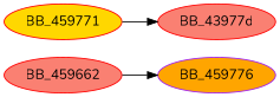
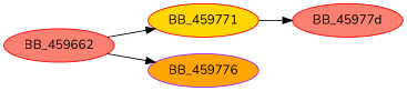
  digraph {
    fontname=Nunito
    rankdir=LR
    node [color=red fillcolor=salmon fontname=Nunito style=filled]
    edge [fontname=Nunito]
    n1 [label=BB_459662]
    BB_459771 [fillcolor=gold]
    BB_459776 [color=purple fillcolor=orange]
-   BB_45977d [label=BB_43977d]
+   BB_45977d
+   n1 -> BB_459771
    n1 -> BB_459776
    BB_459771 -> BB_45977d
  }
